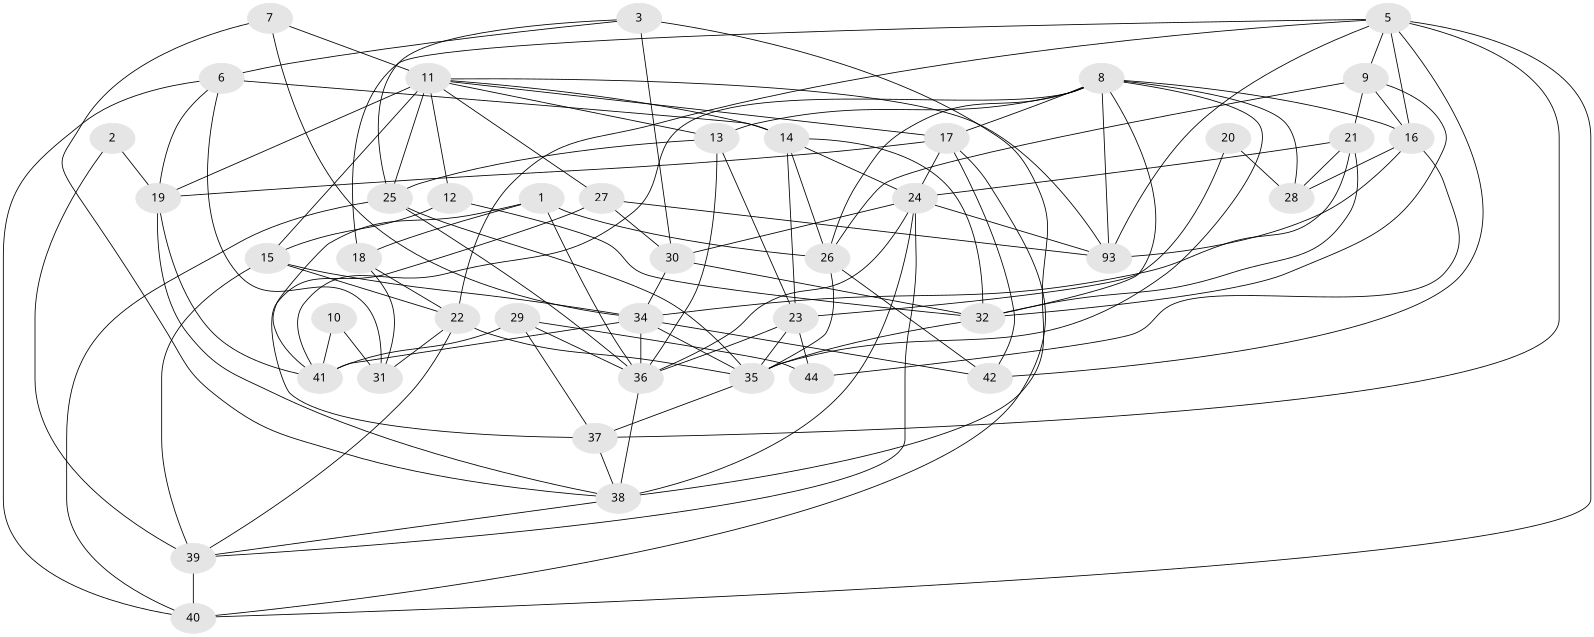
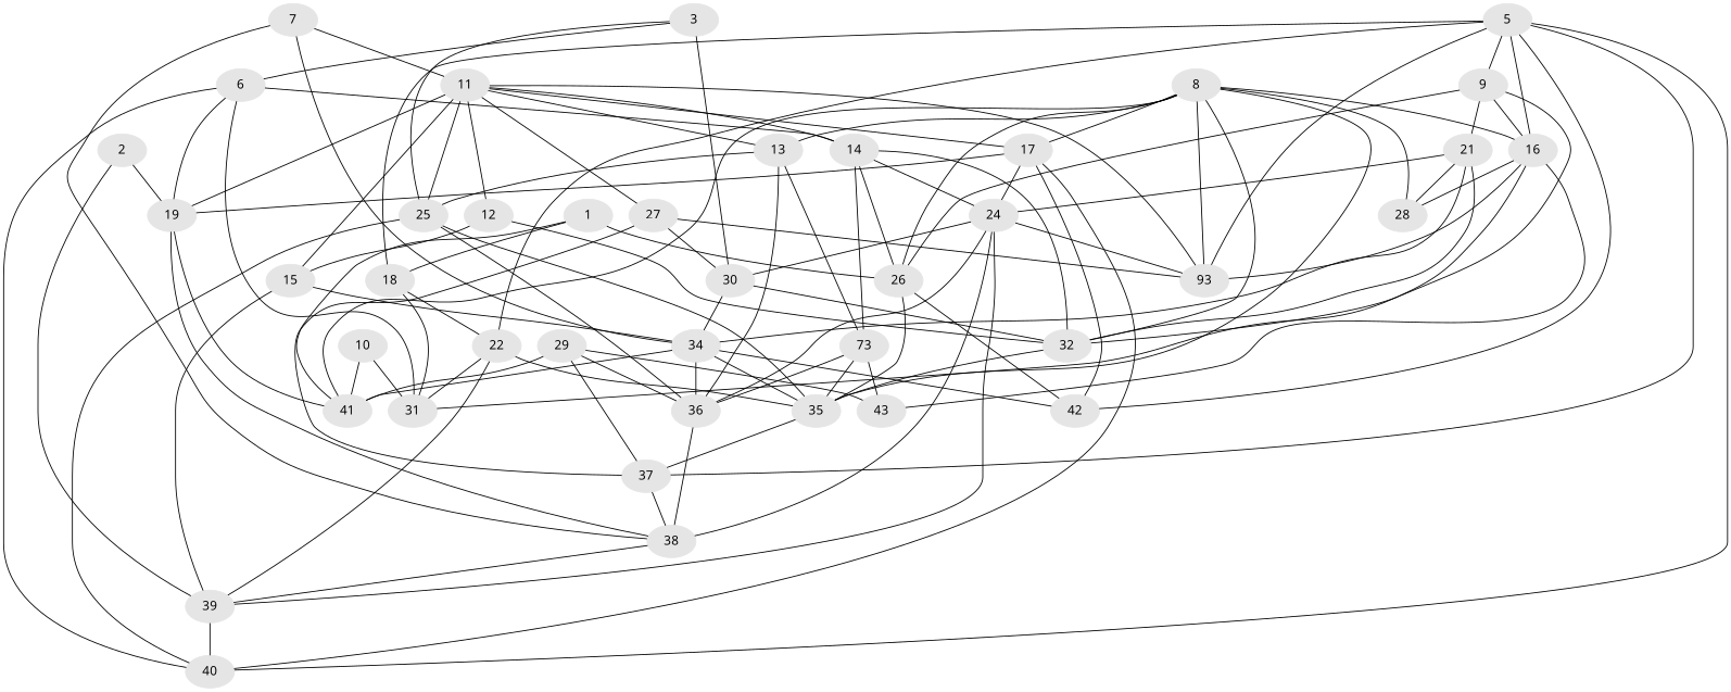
  graph {
    fontname="Noto Sans"
    node [color=gray90 fontname="Noto Sans" style=filled]
    edge [fontname="Noto Sans" weight=1.0]
    1
    18
    26
    36
    41
    22
    31
    42
    35
    38
    2
    19
    39
    40
    3
    6
    25
    30
    14
    34
    32
-   23
+   23 [label=73]
    24
    5
    9
    16
    n27 [label=93]
    37
    21
-   43 [label=44]
+   43
    28
    7
    11
    13
    17
    12
    15
    27
    8
    10
-   20
    29
    1 -- 18
    1 -- 26
-   1 -- 36
    1 -- 41
    18 -- 22
    18 -- 31
    26 -- 42
    26 -- 35
    36 -- 38
    22 -- 31
    22 -- 35
    22 -- 39
    35 -- 37
    38 -- 39
    2 -- 19
    2 -- 39
    19 -- 41
    19 -- 38
    39 -- 40
-   3 -- 38 [weight=2.0]
    3 -- 6
    3 -- 25
    3 -- 30
    6 -- 31
    6 -- 19
    6 -- 40
    6 -- 14
    25 -- 36
    25 -- 35
    25 -- 40
    30 -- 34
    30 -- 32
    14 -- 26
    14 -- 32
    14 -- 23
    14 -- 24
    34 -- 36
    34 -- 41 [weight=2.0]
    34 -- 42
    34 -- 35
    32 -- 35
    23 -- 36
    23 -- 35 [weight=2.0]
    23 -- 43
    24 -- 36
    24 -- 38
    24 -- 39
    24 -- 30
    24 -- n27
    5 -- 18
    5 -- 22
    5 -- 42
    5 -- 40
    5 -- 9
    5 -- 16
    5 -- n27
    5 -- 37
    9 -- 26
    9 -- 32
    9 -- 16
    9 -- 21
+   16 -- 31
    16 -- n27
    16 -- 43
    16 -- 28
    37 -- 38
    21 -- 34
    21 -- 32
    21 -- 24
    21 -- 28
    7 -- 38
    7 -- 34
    7 -- 11
    11 -- 19 [weight=2.0]
    11 -- 25 [weight=2.0]
    11 -- 14
    11 -- n27
    11 -- 13
    11 -- 17
    11 -- 12
    11 -- 15
    11 -- 27
    13 -- 36
    13 -- 25
    13 -- 23
    17 -- 42
    17 -- 19
    17 -- 40
    17 -- 24
    12 -- 32
    12 -- 15
-   15 -- 22
    15 -- 39
    15 -- 34
    27 -- 30
    27 -- n27
    27 -- 37
    8 -- 26
    8 -- 41
    8 -- 35
    8 -- 32
    8 -- 16
    8 -- n27
    8 -- 28
    8 -- 13
    8 -- 17
    10 -- 41
    10 -- 31
-   20 -- 23
-   20 -- 28
    29 -- 36
    29 -- 41
    29 -- 37
    29 -- 43
  }
